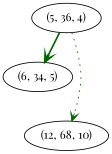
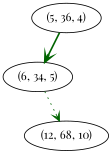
  digraph {
    fontname="Playfair Display"
    node [fontname="Playfair Display"]
    edge [arrowhead=vee color=darkgreen fontname="Playfair Display"]
    "(5, 36, 4)"
    "(6, 34, 5)"
    n3 [label="(12, 68, 10)"]
    "(5, 36, 4)" -> "(6, 34, 5)" [style=bold]
-   "(5, 36, 4)" -> n3 [style=dotted]
+   "(6, 34, 5)" -> n3 [style=dotted]
  }
